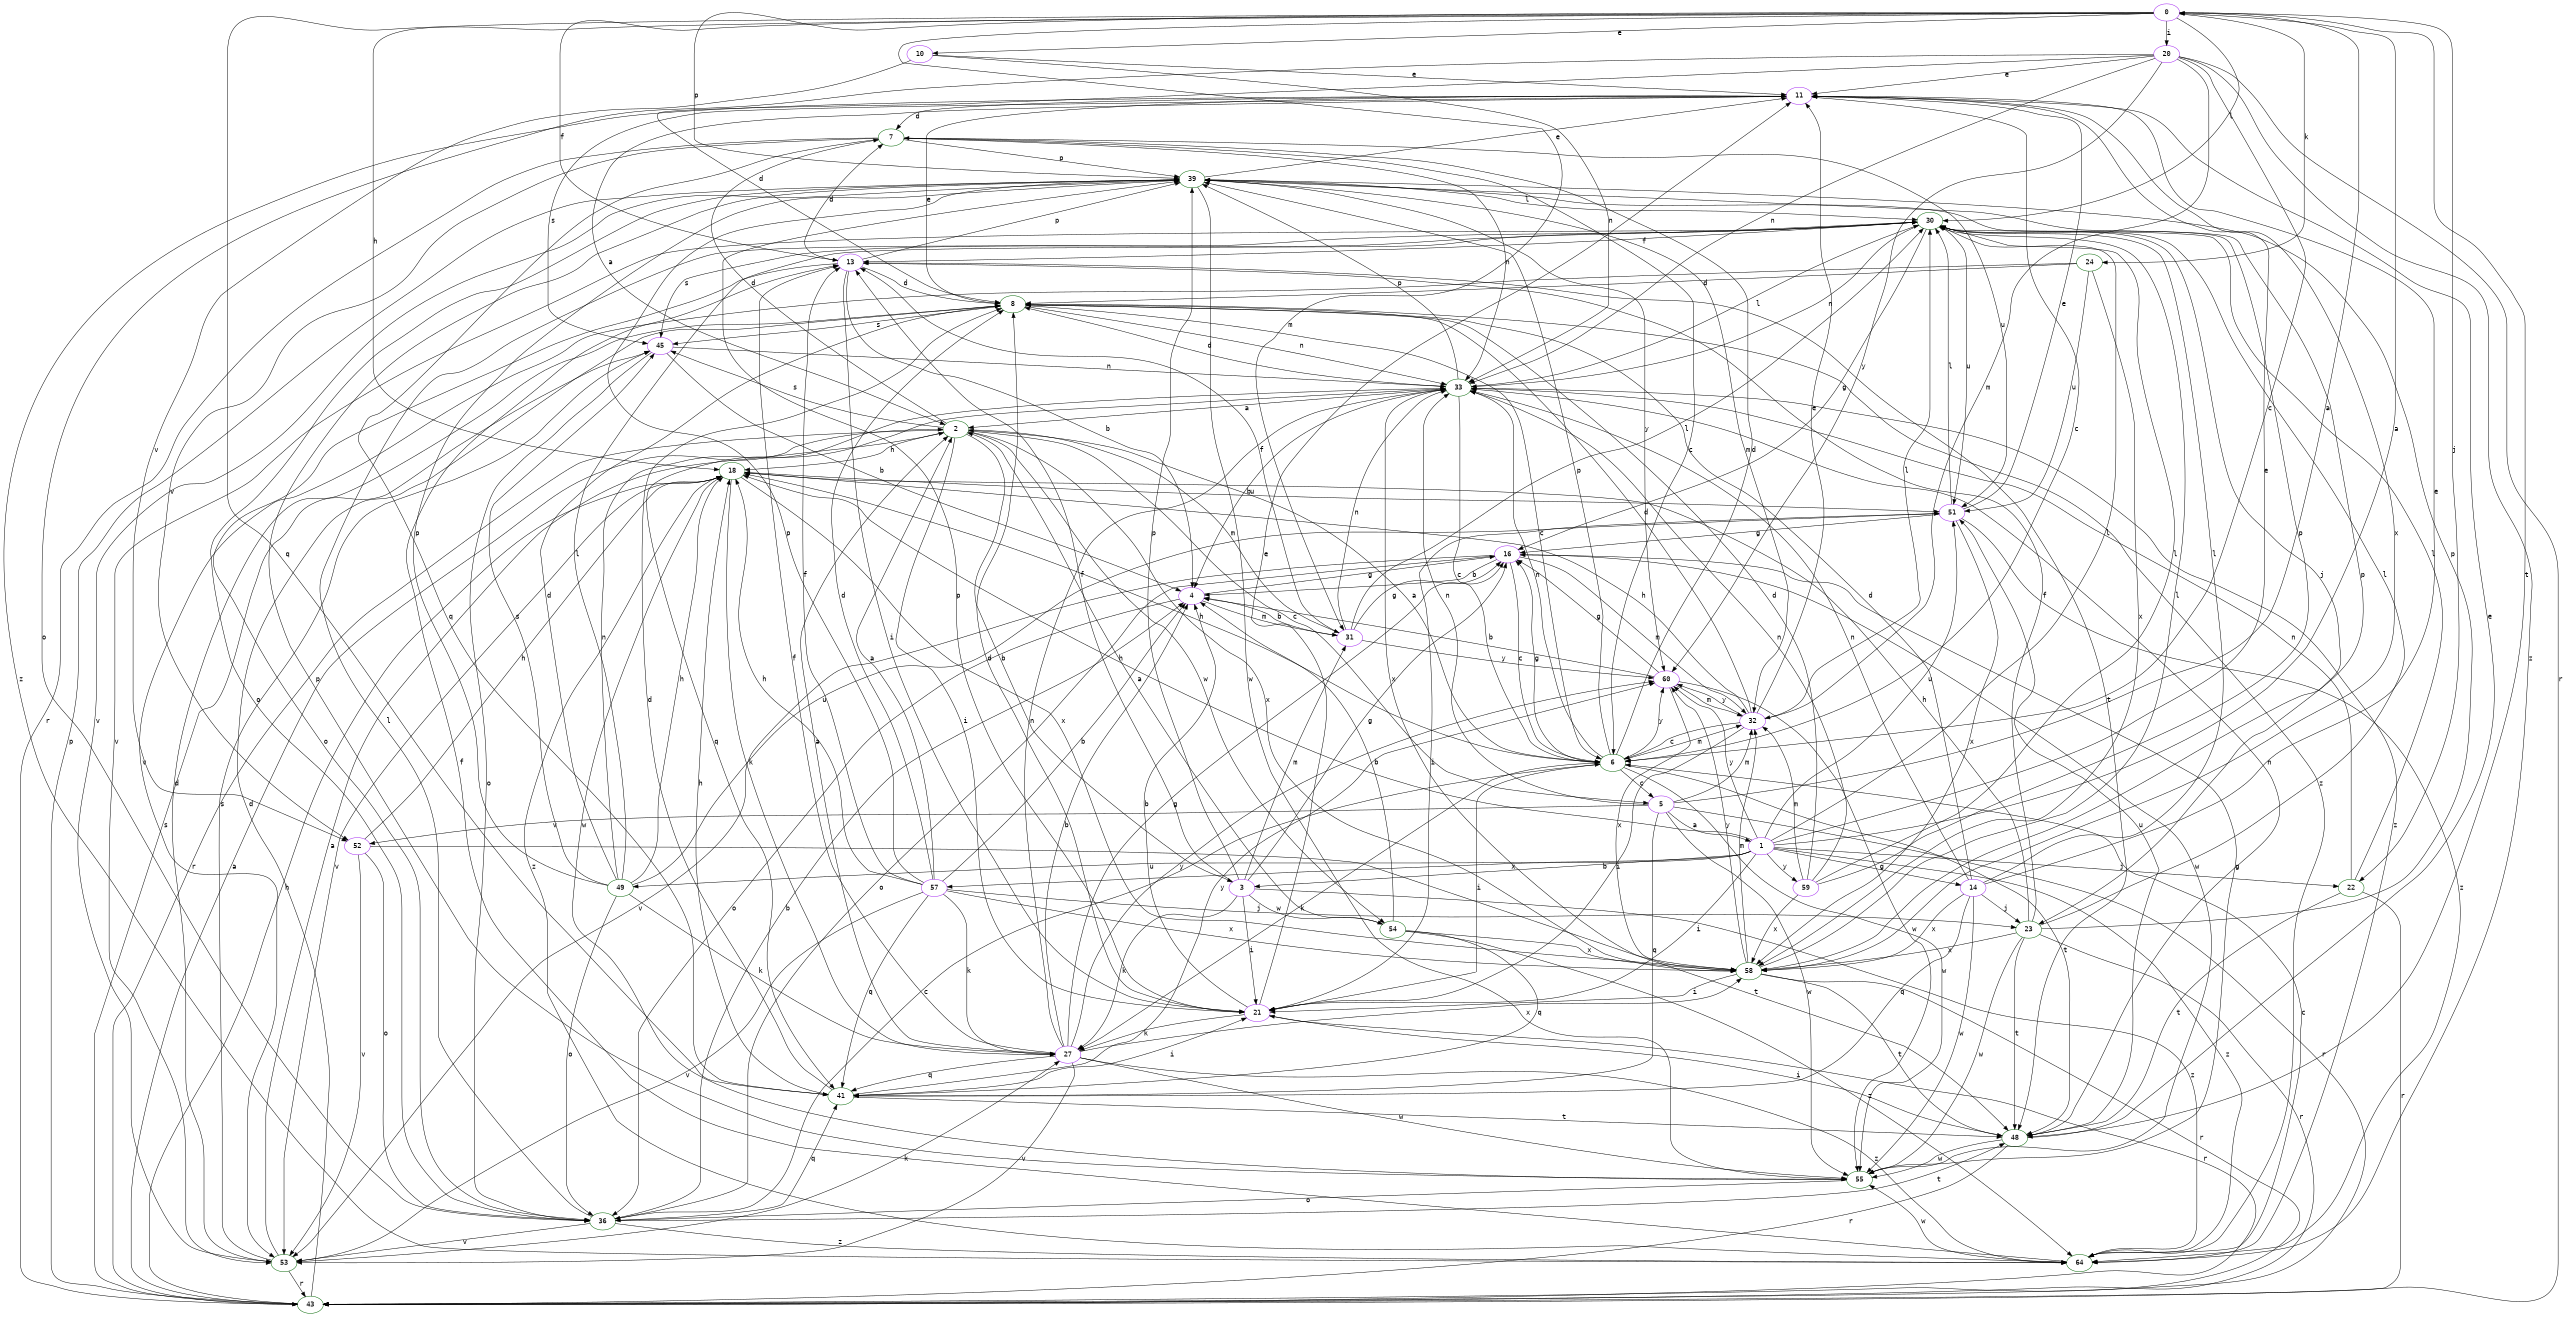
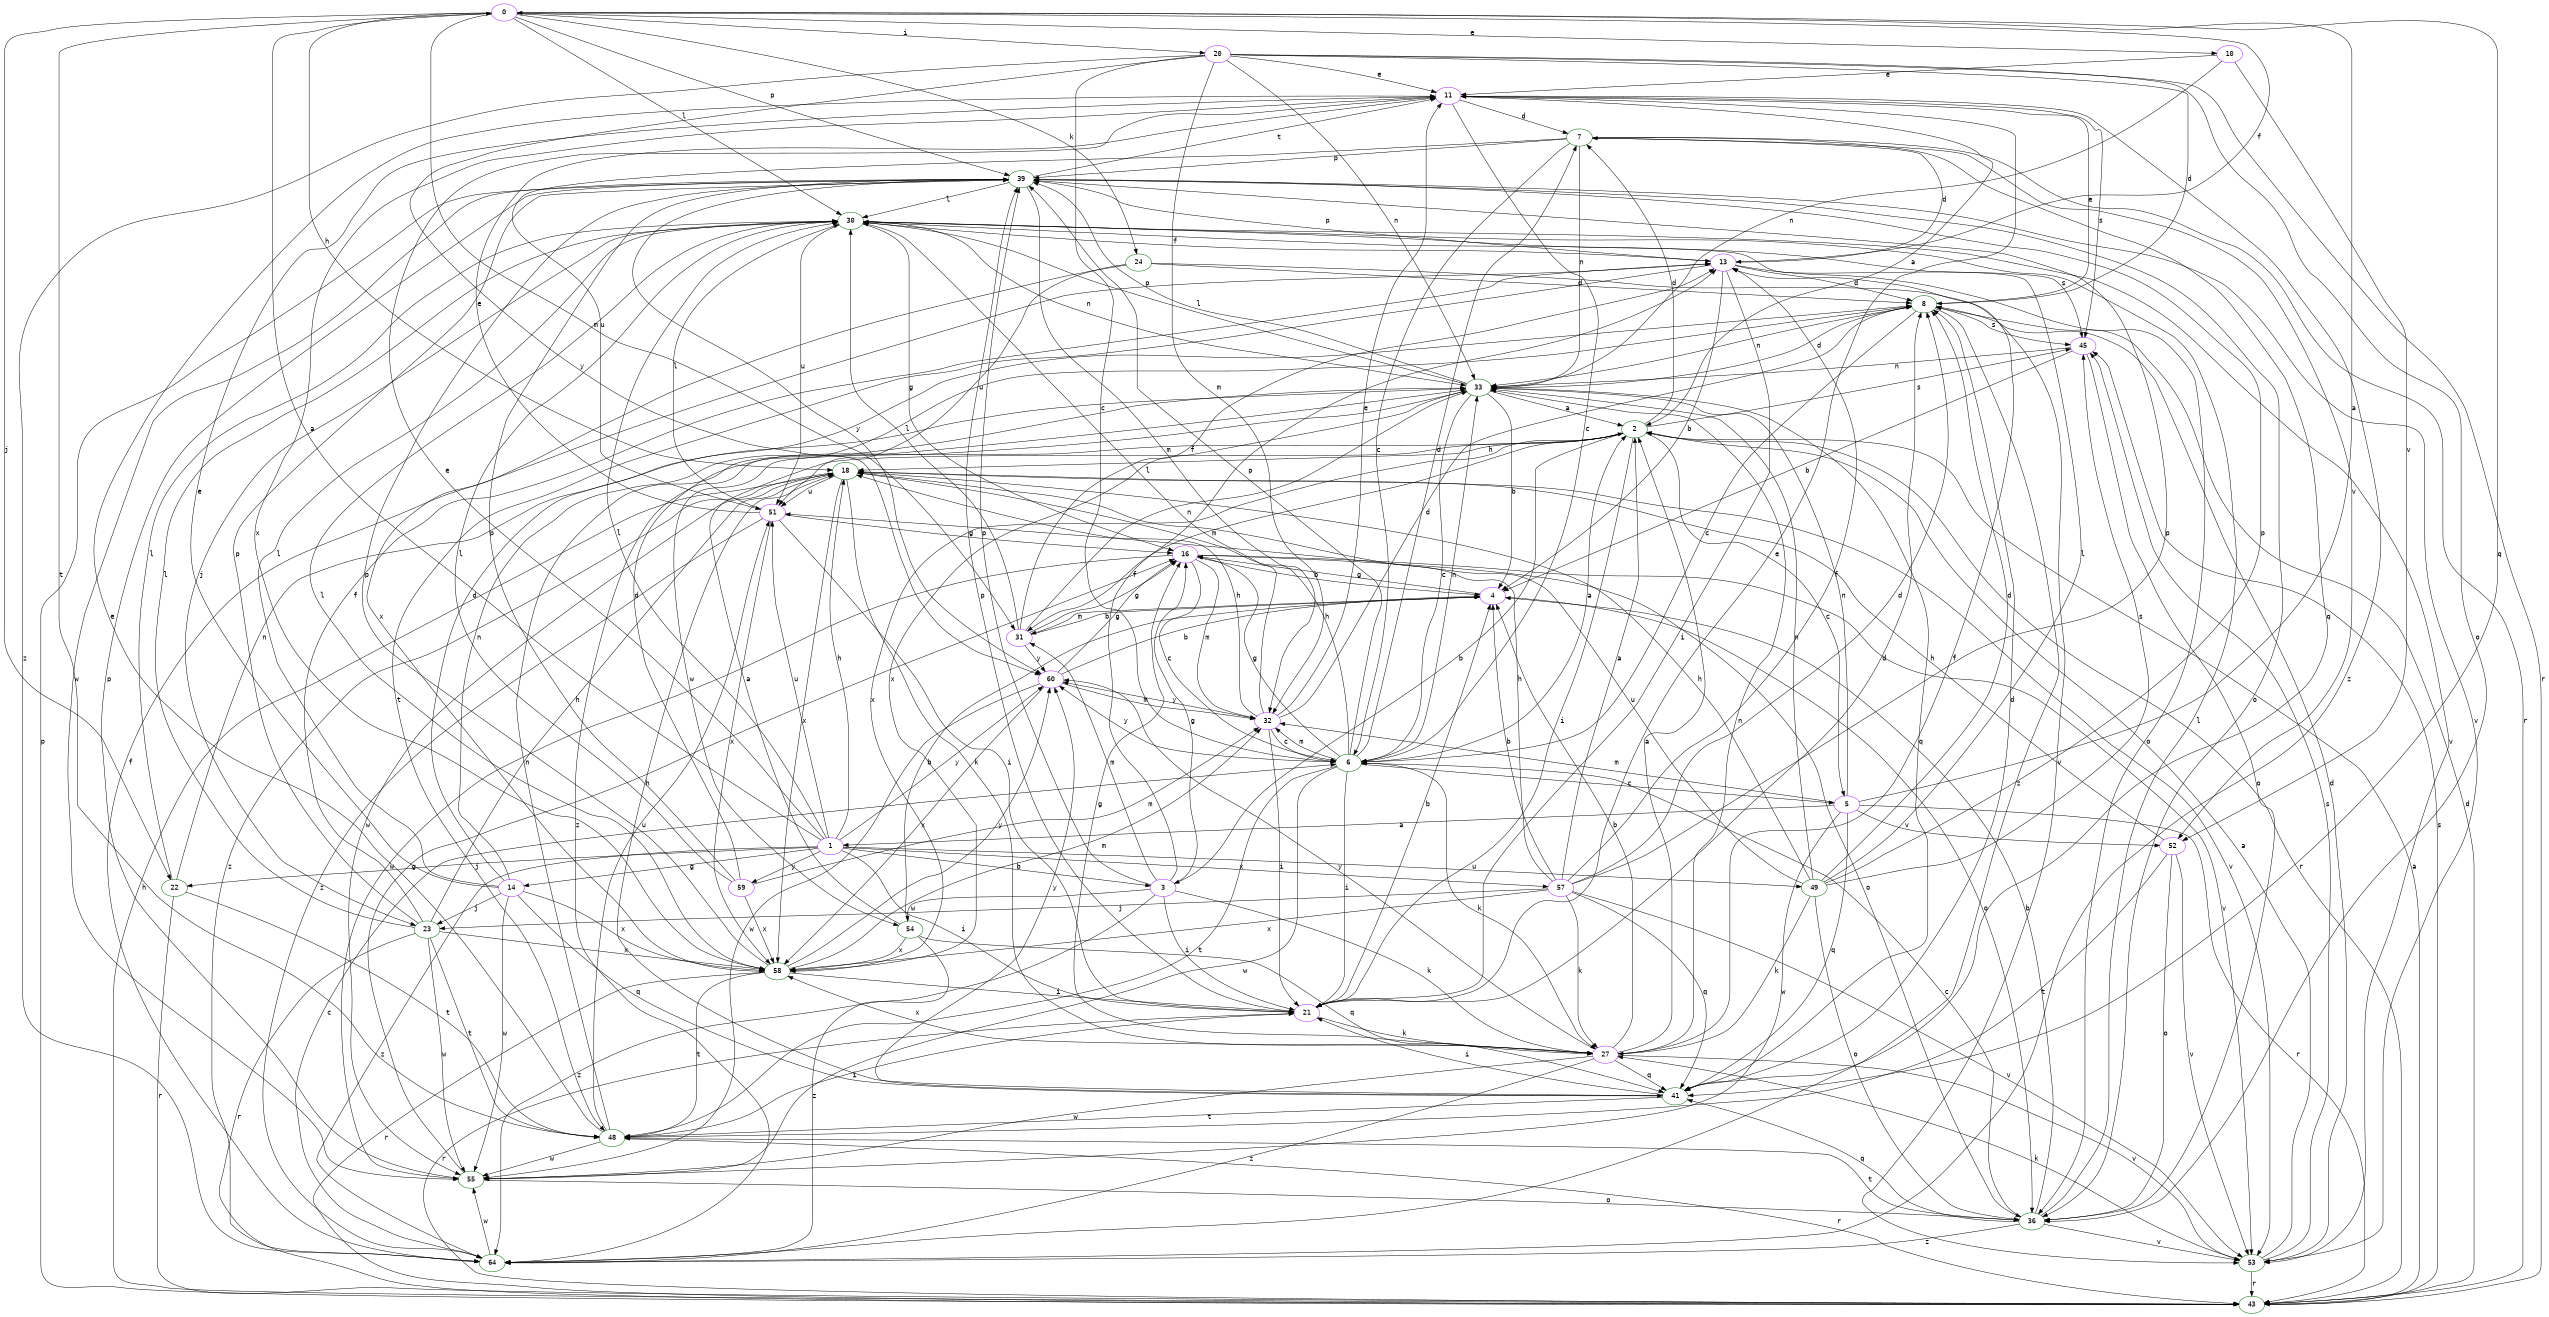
  strict digraph {
    fontname="DejaVu Sans Mono"
    node [color=purple fontname="DejaVu Sans Mono"]
    edge [fontname="DejaVu Sans Mono"]
    0
    10
    13
    18 [color=darkgreen]
    20
    22 [color=darkgreen]
    24 [color=darkgreen]
    30 [color=darkgreen]
    31
    39 [color=darkgreen]
    41 [color=darkgreen]
    48 [color=darkgreen]
    11
    33 [color=darkgreen]
    52
    21
    7 [color=darkgreen]
    4
    36 [color=darkgreen]
    8 [color=darkgreen]
    51
    64 [color=darkgreen]
    58 [color=darkgreen]
    27
    55 [color=darkgreen]
    53 [color=darkgreen]
    60
    43 [color=darkgreen]
    32
    6 [color=darkgreen]
    45
    16
    23 [color=darkgreen]
    1
    3
    14
    49 [color=darkgreen]
    57
    59
    54 [color=darkgreen]
    2 [color=darkgreen]
    5
    0 -> 10 [label=e]
    0 -> 13 [label=f]
    0 -> 18 [label=h]
    0 -> 20 [label=i]
    0 -> 22 [label=j]
    0 -> 24 [label=k]
    0 -> 30 [label=l]
    0 -> 31 [label=m]
    0 -> 39 [label=p]
    0 -> 41 [label=q]
    0 -> 48 [label=t]
    10 -> 11 [label=e]
    10 -> 33 [label=n]
    10 -> 52 [label=v]
    13 -> 39 [label=p]
    13 -> 48 [label=t]
    13 -> 21 [label=i]
    13 -> 7 [label=d]
    13 -> 4 [label=b]
    13 -> 36 [label=o]
    13 -> 8 [label=d]
    18 -> 51 [label=u]
    18 -> 64 [label=z]
    18 -> 58 [label=x]
    18 -> 27 [label=k]
    18 -> 55 [label=w]
    18 -> 53 [label=v]
    20 -> 11 [label=e]
    20 -> 33 [label=n]
    20 -> 36 [label=o]
    20 -> 8 [label=d]
    20 -> 64 [label=z]
    20 -> 60 [label=y]
    20 -> 43 [label=r]
    20 -> 32 [label=m]
    20 -> 6 [label=c]
    22 -> 30 [label=l]
    22 -> 48 [label=t]
    22 -> 33 [label=n]
    22 -> 43 [label=r]
    24 -> 8 [label=d]
    24 -> 51 [label=u]
    24 -> 58 [label=x]
    24 -> 53 [label=v]
    30 -> 13 [label=f]
    30 -> 33 [label=n]
    30 -> 51 [label=u]
    30 -> 53 [label=v]
    30 -> 45 [label=s]
    30 -> 16 [label=g]
    30 -> 23 [label=j]
    31 -> 13 [label=f]
    31 -> 30 [label=l]
    31 -> 33 [label=n]
    31 -> 4 [label=b]
    31 -> 60 [label=y]
    31 -> 16 [label=g]
    39 -> 30 [label=l]
-   39 -> 11 [label=e]
+   39 -> 11 [label=t]
    39 -> 36 [label=o]
    39 -> 55 [label=w]
    39 -> 53 [label=v]
    39 -> 60 [label=y]
    39 -> 32 [label=m]
    41 -> 18 [label=h]
    41 -> 48 [label=t]
    41 -> 21 [label=i]
    41 -> 8 [label=d]
    41 -> 60 [label=y]
    48 -> 11 [label=e]
    48 -> 33 [label=n]
    48 -> 21 [label=i]
    48 -> 51 [label=u]
    48 -> 55 [label=w]
    48 -> 43 [label=r]
    11 -> 7 [label=d]
    11 -> 64 [label=z]
    11 -> 58 [label=x]
    11 -> 6 [label=c]
    11 -> 45 [label=s]
    11 -> 2 [label=a]
    33 -> 30 [label=l]
    33 -> 39 [label=p]
    33 -> 41 [label=q]
    33 -> 4 [label=b]
    33 -> 8 [label=d]
    33 -> 64 [label=z]
    33 -> 58 [label=x]
    33 -> 6 [label=c]
    33 -> 2 [label=a]
    52 -> 18 [label=h]
    52 -> 48 [label=t]
    52 -> 36 [label=o]
    52 -> 53 [label=v]
    21 -> 39 [label=p]
    21 -> 11 [label=e]
    21 -> 4 [label=b]
    21 -> 8 [label=d]
    21 -> 27 [label=k]
    21 -> 43 [label=r]
    7 -> 39 [label=p]
    7 -> 41 [label=q]
    7 -> 33 [label=n]
    7 -> 52 [label=v]
    7 -> 51 [label=u]
    7 -> 43 [label=r]
    7 -> 6 [label=c]
    4 -> 31 [label=m]
    4 -> 36 [label=o]
    4 -> 16 [label=g]
    36 -> 30 [label=l]
    36 -> 41 [label=q]
    36 -> 48 [label=t]
    36 -> 4 [label=b]
    36 -> 64 [label=z]
    36 -> 53 [label=v]
    36 -> 6 [label=c]
    8 -> 11 [label=e]
    8 -> 33 [label=n]
    8 -> 64 [label=z]
    8 -> 6 [label=c]
    8 -> 45 [label=s]
    51 -> 30 [label=l]
    51 -> 11 [label=e]
    51 -> 21 [label=i]
    51 -> 64 [label=z]
    51 -> 58 [label=x]
    51 -> 16 [label=g]
    64 -> 13 [label=f]
    64 -> 55 [label=w]
    64 -> 6 [label=c]
    58 -> 30 [label=l]
    58 -> 39 [label=p]
    58 -> 48 [label=t]
    58 -> 21 [label=i]
    58 -> 60 [label=y]
    58 -> 43 [label=r]
    58 -> 32 [label=m]
    27 -> 13 [label=f]
    27 -> 41 [label=q]
    27 -> 33 [label=n]
    27 -> 4 [label=b]
    27 -> 64 [label=z]
    27 -> 58 [label=x]
    27 -> 55 [label=w]
    27 -> 53 [label=v]
    27 -> 60 [label=y]
    27 -> 16 [label=g]
    27 -> 2 [label=a]
    55 -> 39 [label=p]
    55 -> 36 [label=o]
    55 -> 16 [label=g]
    53 -> 8 [label=d]
    53 -> 27 [label=k]
    53 -> 43 [label=r]
    53 -> 45 [label=s]
    53 -> 2 [label=a]
    60 -> 4 [label=b]
    60 -> 58 [label=x]
    60 -> 55 [label=w]
    60 -> 32 [label=m]
    60 -> 16 [label=g]
    43 -> 18 [label=h]
    43 -> 39 [label=p]
    43 -> 8 [label=d]
    43 -> 45 [label=s]
    43 -> 2 [label=a]
    32 -> 18 [label=h]
    32 -> 30 [label=l]
    32 -> 11 [label=e]
    32 -> 21 [label=i]
    32 -> 8 [label=d]
    32 -> 60 [label=y]
    32 -> 6 [label=c]
    6 -> 18 [label=h]
    6 -> 39 [label=p]
    6 -> 48 [label=t]
    6 -> 33 [label=n]
    6 -> 21 [label=i]
    6 -> 7 [label=d]
    6 -> 27 [label=k]
    6 -> 55 [label=w]
    6 -> 60 [label=y]
    6 -> 32 [label=m]
    6 -> 16 [label=g]
    6 -> 2 [label=a]
    6 -> 5 [label=c]
    45 -> 33 [label=n]
    45 -> 4 [label=b]
    45 -> 36 [label=o]
    16 -> 4 [label=b]
    16 -> 36 [label=o]
    16 -> 55 [label=w]
    16 -> 53 [label=v]
    16 -> 32 [label=m]
    16 -> 6 [label=c]
    23 -> 13 [label=f]
    23 -> 18 [label=h]
    23 -> 30 [label=l]
    23 -> 39 [label=p]
    23 -> 48 [label=t]
    23 -> 58 [label=x]
    23 -> 55 [label=w]
    23 -> 43 [label=r]
    1 -> 0 [label=a]
    1 -> 18 [label=h]
    1 -> 22 [label=j]
    1 -> 30 [label=l]
    1 -> 11 [label=e]
    1 -> 21 [label=i]
    1 -> 51 [label=u]
    1 -> 64 [label=z]
    1 -> 60 [label=y]
    1 -> 3 [label=b]
    1 -> 14 [label=g]
    1 -> 49 [label=u]
    1 -> 57 [label=x]
    1 -> 59 [label=y]
    3 -> 13 [label=f]
    3 -> 31 [label=m]
    3 -> 39 [label=p]
    3 -> 21 [label=i]
    3 -> 64 [label=z]
    3 -> 27 [label=k]
    3 -> 16 [label=g]
    3 -> 54 [label=w]
    14 -> 30 [label=l]
    14 -> 41 [label=q]
    14 -> 11 [label=e]
    14 -> 33 [label=n]
    14 -> 8 [label=d]
    14 -> 58 [label=x]
    14 -> 55 [label=w]
    14 -> 23 [label=j]
    49 -> 18 [label=h]
    49 -> 30 [label=l]
    49 -> 39 [label=p]
    49 -> 33 [label=n]
    49 -> 36 [label=o]
    49 -> 8 [label=d]
    49 -> 51 [label=u]
    49 -> 27 [label=k]
    49 -> 45 [label=s]
    57 -> 13 [label=f]
    57 -> 18 [label=h]
    57 -> 39 [label=p]
    57 -> 41 [label=q]
    57 -> 4 [label=b]
    57 -> 8 [label=d]
    57 -> 58 [label=x]
    57 -> 27 [label=k]
    57 -> 53 [label=v]
    57 -> 23 [label=j]
    57 -> 2 [label=a]
    59 -> 30 [label=l]
    59 -> 39 [label=p]
-   59 -> 33 [label=n]
    59 -> 8 [label=d]
    59 -> 58 [label=x]
    59 -> 32 [label=m]
    54 -> 41 [label=q]
    54 -> 4 [label=b]
    54 -> 64 [label=z]
    54 -> 58 [label=x]
    54 -> 2 [label=a]
    2 -> 18 [label=h]
    2 -> 31 [label=m]
    2 -> 21 [label=i]
    2 -> 7 [label=d]
    2 -> 58 [label=x]
    2 -> 43 [label=r]
    2 -> 45 [label=s]
    2 -> 3 [label=b]
    2 -> 54 [label=w]
    2 -> 5 [label=c]
    5 -> 0 [label=a]
    5 -> 41 [label=q]
    5 -> 33 [label=n]
    5 -> 52 [label=v]
    5 -> 55 [label=w]
    5 -> 43 [label=r]
    5 -> 32 [label=m]
    5 -> 1 [label=a]
  }
